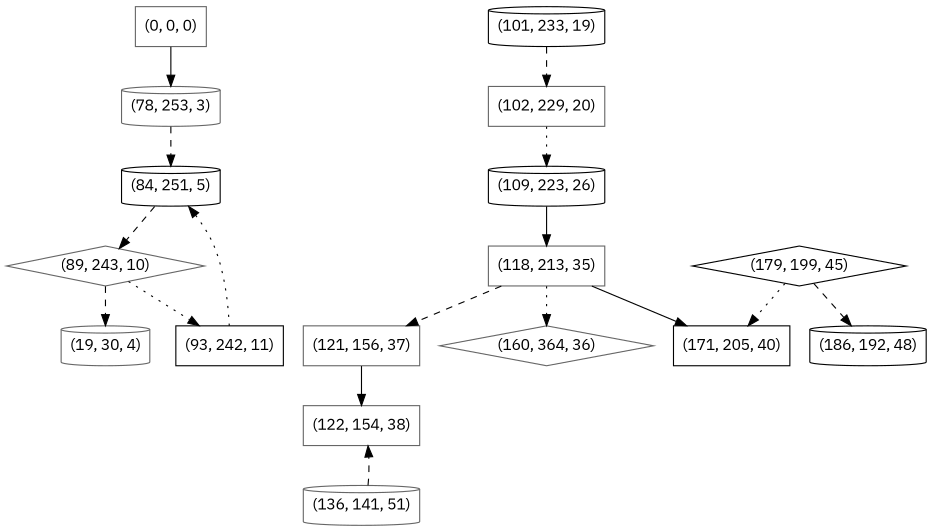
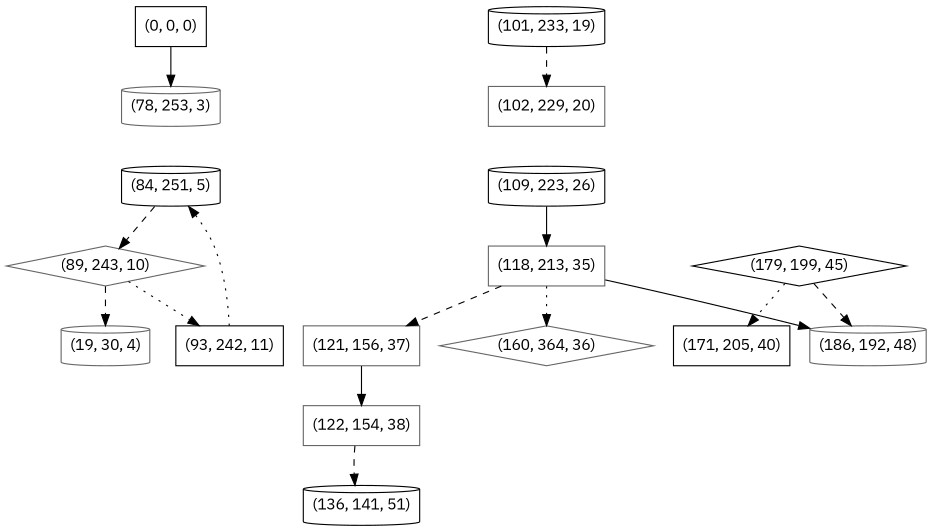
  digraph {
    fontname="IBM Plex Sans"
    node [color=gray40 fontname="IBM Plex Sans" shape=cylinder]
    edge [fontname="IBM Plex Sans" style=dashed]
    "(78, 253, 3)"
-   "(0, 0, 0)" [shape=box]
+   "(0, 0, 0)" [color=black shape=box]
    "(19, 30, 4)"
    "(84, 251, 5)" [color=black]
    "(89, 243, 10)" [shape=diamond]
    "(93, 242, 11)" [color=black shape=box]
    "(101, 233, 19)" [color=black]
    "(102, 229, 20)" [shape=box]
    "(109, 223, 26)" [color=black]
    "(118, 213, 35)" [shape=box]
    "(121, 156, 37)" [shape=box]
    n12 [label="(160, 364, 36)" shape=diamond]
    "(171, 205, 40)" [color=black shape=box]
    "(122, 154, 38)" [shape=box]
-   "(136, 141, 51)"
+   "(136, 141, 51)" [color=black]
    "(179, 199, 45)" [color=black shape=diamond]
-   "(186, 192, 48)" [color=black]
-   "(78, 253, 3)" -> "(84, 251, 5)"
+   "(186, 192, 48)"
    "(0, 0, 0)" -> "(78, 253, 3)" [style=solid]
    "(84, 251, 5)" -> "(89, 243, 10)"
    "(89, 243, 10)" -> "(19, 30, 4)"
    "(89, 243, 10)" -> "(93, 242, 11)" [style=dotted]
    "(93, 242, 11)" -> "(84, 251, 5)" [style=dotted]
    "(101, 233, 19)" -> "(102, 229, 20)"
-   "(102, 229, 20)" -> "(109, 223, 26)" [style=dotted]
    "(109, 223, 26)" -> "(118, 213, 35)" [style=solid]
    "(118, 213, 35)" -> "(121, 156, 37)"
    "(118, 213, 35)" -> n12 [style=dotted]
-   "(118, 213, 35)" -> "(171, 205, 40)" [style=solid]
+   "(118, 213, 35)" -> "(186, 192, 48)" [style=solid]
    "(121, 156, 37)" -> "(122, 154, 38)" [style=solid]
-   "(136, 141, 51)" -> "(122, 154, 38)"
+   "(122, 154, 38)" -> "(136, 141, 51)"
    "(179, 199, 45)" -> "(171, 205, 40)" [style=dotted]
    "(179, 199, 45)" -> "(186, 192, 48)"
  }
